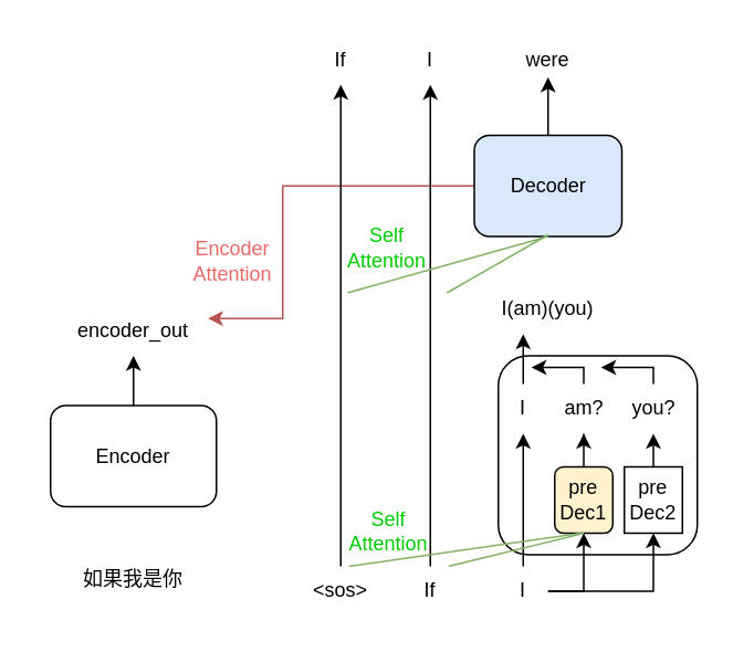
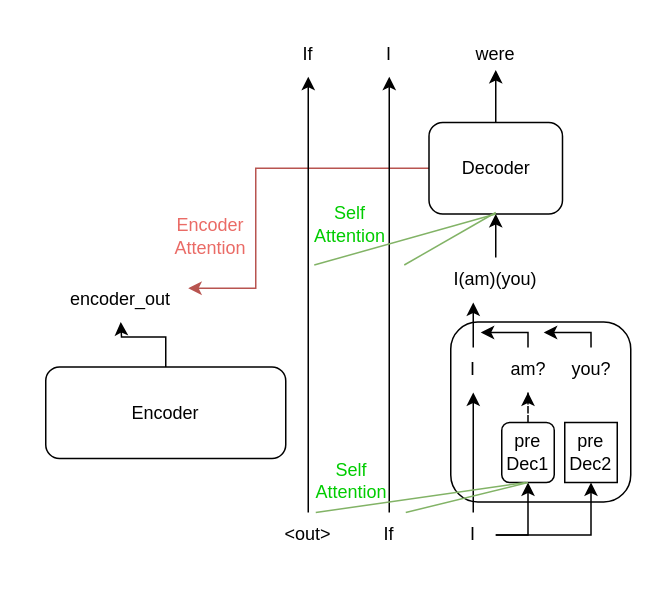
  <mxCell id="0" />
  <mxCell id="1" parent="0" />
  <mxCell id="2" value="" style="rounded=1;whiteSpace=wrap;html=1;" vertex="1" parent="1"><mxGeometry x="300" y="214" width="120" height="120" as="geometry" /></mxCell>
  <mxCell id="3" value="" style="edgeStyle=orthogonalEdgeStyle;rounded=0;orthogonalLoop=1;jettySize=auto;html=1;" edge="1" parent="1" source="5"><mxGeometry relative="1" as="geometry"><mxPoint x="330" y="46" as="targetPoint" /></mxGeometry></mxCell>
  <mxCell id="4" style="edgeStyle=orthogonalEdgeStyle;rounded=0;orthogonalLoop=1;jettySize=auto;html=1;entryX=1;entryY=0.25;entryDx=0;entryDy=0;fillColor=#f8cecc;strokeColor=#b85450;" edge="1" parent="1" source="5" target="14"><mxGeometry relative="1" as="geometry"><Array as="points"><mxPoint x="170" y="111" /><mxPoint x="170" y="191" /></Array></mxGeometry></mxCell>
- <mxCell id="5" value="Decoder" style="rounded=1;whiteSpace=wrap;html=1;fillColor=#dae8fc;" vertex="1" parent="1"><mxGeometry x="285.5" y="81" width="89" height="61" as="geometry" /></mxCell>
+ <mxCell id="5" value="Decoder" style="rounded=1;whiteSpace=wrap;html=1;" vertex="1" parent="1"><mxGeometry x="285.5" y="81" width="89" height="61" as="geometry" /></mxCell>
+ <mxCell id="6" style="edgeStyle=orthogonalEdgeStyle;rounded=0;orthogonalLoop=1;jettySize=auto;html=1;entryX=0.5;entryY=1;entryDx=0;entryDy=0;" edge="1" parent="1" source="7" target="5"><mxGeometry relative="1" as="geometry" /></mxCell>
  <mxCell id="7" value="I(am)(you)" style="text;html=1;strokeColor=none;fillColor=none;align=center;verticalAlign=middle;whiteSpace=wrap;rounded=0;" vertex="1" parent="1"><mxGeometry x="300" y="171" width="60" height="30" as="geometry" /></mxCell>
  <mxCell id="8" value="&lt;div style=&quot;text-align: left;&quot;&gt;&lt;span style=&quot;background-color: initial;&quot;&gt;were&lt;/span&gt;&lt;/div&gt;" style="text;html=1;strokeColor=none;fillColor=none;align=center;verticalAlign=middle;whiteSpace=wrap;rounded=0;" vertex="1" parent="1"><mxGeometry x="303.25" y="26" width="53.5" height="19" as="geometry" /></mxCell>
- <mxCell id="9" style="edgeStyle=orthogonalEdgeStyle;rounded=0;orthogonalLoop=1;jettySize=auto;html=1;entryX=0.5;entryY=1;entryDx=0;entryDy=0;" edge="1" parent="1" source="10" target="25"><mxGeometry relative="1" as="geometry" /></mxCell>
  <mxCell id="10" value="pre&lt;br&gt;Dec2" style="whiteSpace=wrap;html=1;rounded=0;" vertex="1" parent="1"><mxGeometry x="376" y="281" width="35" height="40" as="geometry" /></mxCell>
- <mxCell id="11" value="如果我是你" style="text;html=1;strokeColor=none;fillColor=none;align=center;verticalAlign=middle;whiteSpace=wrap;rounded=0;" vertex="1" parent="1"><mxGeometry x="20" y="334" width="120" height="30" as="geometry" /></mxCell>
  <mxCell id="12" style="edgeStyle=orthogonalEdgeStyle;rounded=0;orthogonalLoop=1;jettySize=auto;html=1;" edge="1" parent="1" source="13"><mxGeometry relative="1" as="geometry"><mxPoint x="80" y="214" as="targetPoint" /></mxGeometry></mxCell>
- <mxCell id="13" value="Encoder" style="rounded=1;whiteSpace=wrap;html=1;" vertex="1" parent="1"><mxGeometry x="30" y="244" width="100" height="61" as="geometry" /></mxCell>
+ <mxCell id="13" value="Encoder" style="rounded=1;whiteSpace=wrap;html=1;" vertex="1" parent="1"><mxGeometry x="30" y="244" width="160" height="61" as="geometry" /></mxCell>
  <mxCell id="14" value="encoder_out" style="text;html=1;strokeColor=none;fillColor=none;align=center;verticalAlign=middle;whiteSpace=wrap;rounded=0;" vertex="1" parent="1"><mxGeometry x="35" y="184" width="90" height="30" as="geometry" /></mxCell>
  <mxCell id="15" style="edgeStyle=orthogonalEdgeStyle;rounded=0;orthogonalLoop=1;jettySize=auto;html=1;entryX=0.5;entryY=1;entryDx=0;entryDy=0;" edge="1" parent="1" source="18" target="22"><mxGeometry relative="1" as="geometry" /></mxCell>
  <mxCell id="16" style="edgeStyle=orthogonalEdgeStyle;rounded=0;orthogonalLoop=1;jettySize=auto;html=1;entryX=0.5;entryY=1;entryDx=0;entryDy=0;" edge="1" parent="1" source="18" target="20"><mxGeometry relative="1" as="geometry" /></mxCell>
  <mxCell id="17" style="edgeStyle=orthogonalEdgeStyle;rounded=0;orthogonalLoop=1;jettySize=auto;html=1;entryX=0.5;entryY=1;entryDx=0;entryDy=0;" edge="1" parent="1" source="18" target="10"><mxGeometry relative="1" as="geometry" /></mxCell>
  <mxCell id="18" value="I" style="text;html=1;strokeColor=none;fillColor=none;align=center;verticalAlign=middle;whiteSpace=wrap;rounded=0;" vertex="1" parent="1"><mxGeometry x="300" y="341" width="30" height="30" as="geometry" /></mxCell>
- <mxCell id="19" style="edgeStyle=orthogonalEdgeStyle;rounded=0;orthogonalLoop=1;jettySize=auto;html=1;entryX=0.5;entryY=1;entryDx=0;entryDy=0;" edge="1" parent="1" source="20" target="24"><mxGeometry relative="1" as="geometry" /></mxCell>
- <mxCell id="20" value="pre&lt;br&gt;Dec1" style="rounded=1;whiteSpace=wrap;html=1;fillColor=#fff2cc;" vertex="1" parent="1"><mxGeometry x="334" y="281" width="35" height="40" as="geometry" /></mxCell>
+ <mxCell id="19" style="edgeStyle=orthogonalEdgeStyle;rounded=0;orthogonalLoop=1;jettySize=auto;html=1;entryX=0.5;entryY=1;entryDx=0;entryDy=0;dashed=1;" edge="1" parent="1" source="20" target="24"><mxGeometry relative="1" as="geometry" /></mxCell>
+ <mxCell id="20" value="pre&lt;br&gt;Dec1" style="rounded=1;whiteSpace=wrap;html=1;" vertex="1" parent="1"><mxGeometry x="334" y="281" width="35" height="40" as="geometry" /></mxCell>
  <mxCell id="21" style="edgeStyle=orthogonalEdgeStyle;rounded=0;orthogonalLoop=1;jettySize=auto;html=1;entryX=0.25;entryY=1;entryDx=0;entryDy=0;" edge="1" parent="1" source="22" target="7"><mxGeometry relative="1" as="geometry" /></mxCell>
  <mxCell id="22" value="I" style="text;html=1;strokeColor=none;fillColor=none;align=center;verticalAlign=middle;whiteSpace=wrap;rounded=0;" vertex="1" parent="1"><mxGeometry x="300" y="231" width="30" height="30" as="geometry" /></mxCell>
  <mxCell id="23" style="edgeStyle=orthogonalEdgeStyle;rounded=0;orthogonalLoop=1;jettySize=auto;html=1;" edge="1" parent="1" source="24"><mxGeometry relative="1" as="geometry"><mxPoint x="320" y="221" as="targetPoint" /><Array as="points"><mxPoint x="352" y="221" /></Array></mxGeometry></mxCell>
  <mxCell id="24" value="am?" style="text;html=1;strokeColor=none;fillColor=none;align=center;verticalAlign=middle;whiteSpace=wrap;rounded=0;" vertex="1" parent="1"><mxGeometry x="336.5" y="231" width="30" height="30" as="geometry" /></mxCell>
  <mxCell id="25" value="you?" style="text;html=1;strokeColor=none;fillColor=none;align=center;verticalAlign=middle;whiteSpace=wrap;rounded=0;" vertex="1" parent="1"><mxGeometry x="379" y="231" width="30" height="30" as="geometry" /></mxCell>
  <mxCell id="26" style="edgeStyle=orthogonalEdgeStyle;rounded=0;orthogonalLoop=1;jettySize=auto;html=1;" edge="1" parent="1"><mxGeometry relative="1" as="geometry"><mxPoint x="362" y="221" as="targetPoint" /><mxPoint x="393.524" y="231" as="sourcePoint" /><Array as="points"><mxPoint x="394" y="221" /></Array></mxGeometry></mxCell>
  <mxCell id="27" style="edgeStyle=orthogonalEdgeStyle;rounded=0;orthogonalLoop=1;jettySize=auto;html=1;" edge="1" parent="1" source="28" target="32"><mxGeometry relative="1" as="geometry" /></mxCell>
  <mxCell id="28" value="If" style="text;html=1;strokeColor=none;fillColor=none;align=center;verticalAlign=middle;whiteSpace=wrap;rounded=0;" vertex="1" parent="1"><mxGeometry x="244" y="341" width="30" height="30" as="geometry" /></mxCell>
  <mxCell id="29" style="edgeStyle=orthogonalEdgeStyle;rounded=0;orthogonalLoop=1;jettySize=auto;html=1;entryX=0.5;entryY=1;entryDx=0;entryDy=0;" edge="1" parent="1" source="30" target="31"><mxGeometry relative="1" as="geometry" /></mxCell>
- <mxCell id="30" value="&amp;lt;sos&amp;gt;" style="text;html=1;strokeColor=none;fillColor=none;align=center;verticalAlign=middle;whiteSpace=wrap;rounded=0;" vertex="1" parent="1"><mxGeometry x="190" y="341" width="30" height="30" as="geometry" /></mxCell>
+ <mxCell id="30" value="&amp;lt;out&amp;gt;" style="text;html=1;strokeColor=none;fillColor=none;align=center;verticalAlign=middle;whiteSpace=wrap;rounded=0;" vertex="1" parent="1"><mxGeometry x="190" y="341" width="30" height="30" as="geometry" /></mxCell>
  <mxCell id="31" value="If" style="text;html=1;strokeColor=none;fillColor=none;align=center;verticalAlign=middle;whiteSpace=wrap;rounded=0;" vertex="1" parent="1"><mxGeometry x="190" y="20.5" width="30" height="30" as="geometry" /></mxCell>
  <mxCell id="32" value="I" style="text;html=1;strokeColor=none;fillColor=none;align=center;verticalAlign=middle;whiteSpace=wrap;rounded=0;" vertex="1" parent="1"><mxGeometry x="244" y="20.5" width="30" height="30" as="geometry" /></mxCell>
  <mxCell id="33" value="&lt;font color=&quot;#ea6b66&quot;&gt;Encoder Attention&lt;/font&gt;" style="text;html=1;strokeColor=none;fillColor=none;align=center;verticalAlign=middle;whiteSpace=wrap;rounded=0;" vertex="1" parent="1"><mxGeometry x="110" y="142" width="60" height="30" as="geometry" /></mxCell>
  <mxCell id="34" value="" style="endArrow=none;html=1;rounded=0;fontColor=#EA6B66;fillColor=#d5e8d4;strokeColor=#82b366;" edge="1" parent="1"><mxGeometry width="50" height="50" relative="1" as="geometry"><mxPoint x="210" y="341" as="sourcePoint" /><mxPoint x="350" y="321" as="targetPoint" /></mxGeometry></mxCell>
  <mxCell id="35" value="" style="endArrow=none;html=1;rounded=0;fontColor=#EA6B66;fillColor=#d5e8d4;strokeColor=#82b366;entryX=0.5;entryY=1;entryDx=0;entryDy=0;" edge="1" parent="1" target="20"><mxGeometry width="50" height="50" relative="1" as="geometry"><mxPoint x="270" y="341" as="sourcePoint" /><mxPoint x="360" y="331" as="targetPoint" /></mxGeometry></mxCell>
  <mxCell id="36" value="&lt;font color=&quot;#00cc00&quot;&gt;Self Attention&lt;/font&gt;" style="text;html=1;strokeColor=none;fillColor=none;align=center;verticalAlign=middle;whiteSpace=wrap;rounded=0;" vertex="1" parent="1"><mxGeometry x="204" y="305" width="60" height="30" as="geometry" /></mxCell>
  <mxCell id="37" value="" style="endArrow=none;html=1;rounded=0;fontColor=#EA6B66;fillColor=#d5e8d4;strokeColor=#82b366;entryX=0.5;entryY=1;entryDx=0;entryDy=0;" edge="1" parent="1" target="5"><mxGeometry width="50" height="50" relative="1" as="geometry"><mxPoint x="209" y="176" as="sourcePoint" /><mxPoint x="349" y="156" as="targetPoint" /></mxGeometry></mxCell>
  <mxCell id="38" value="" style="endArrow=none;html=1;rounded=0;fontColor=#EA6B66;fillColor=#d5e8d4;strokeColor=#82b366;" edge="1" parent="1"><mxGeometry width="50" height="50" relative="1" as="geometry"><mxPoint x="269" y="176" as="sourcePoint" /><mxPoint x="330" y="141" as="targetPoint" /></mxGeometry></mxCell>
  <mxCell id="39" value="&lt;font color=&quot;#00cc00&quot;&gt;Self Attention&lt;/font&gt;" style="text;html=1;strokeColor=none;fillColor=none;align=center;verticalAlign=middle;whiteSpace=wrap;rounded=0;" vertex="1" parent="1"><mxGeometry x="203" y="134" width="60" height="30" as="geometry" /></mxCell>
